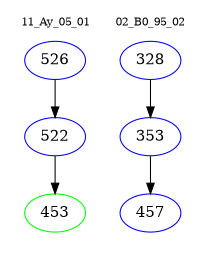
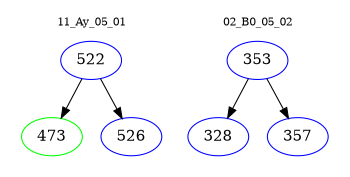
  digraph {
    node [color=blue]
    edge [color=black]
    n1 [label=522]
-   n2 [color=green label=453]
+   n2 [color=green label=473]
    n3 [label=526]
    n4 [label=353]
    n5 [label=328]
-   n6 [label=457]
+   n6 [label=357]
    subgraph cluster_1 {
      color=white
      fontsize=10
      label="11_Ay_05_01"
      n1
      n2
      n3
    }
    subgraph cluster_2 {
      color=white
      fontsize=10
-     label="02_B0_95_02"
+     label="02_B0_05_02"
      n4
      n5
      n6
    }
    n1 -> n2
-   n3 -> n1
-   n5 -> n4
+   n1 -> n3
+   n4 -> n5
    n4 -> n6
  }
